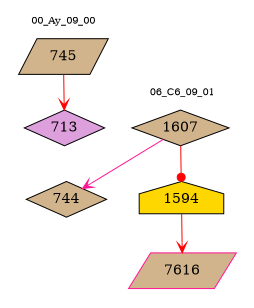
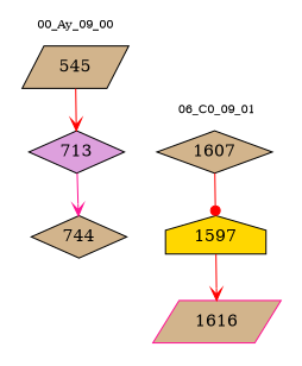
  digraph {
    node [color=black fillcolor=tan shape=diamond style=filled]
    edge [arrowhead=vee color=red]
-   n1 [label=745 shape=parallelogram]
+   n1 [label=545 shape=parallelogram]
    n2 [fillcolor=plum label=713]
    n3 [label=744]
    n4 [label=1607]
-   n5 [fillcolor=gold label=1594 shape=house]
-   n6 [color=deeppink label=7616 shape=parallelogram]
+   n5 [fillcolor=gold label=1597 shape=house]
+   n6 [color=deeppink label=1616 shape=parallelogram]
    subgraph cluster_1 {
      color=white
      fontsize=10
      label="00_Ay_09_00"
      n1
      n2
      n3
    }
    subgraph cluster_2 {
      color=white
      fontsize=10
-     label="06_C6_09_01"
+     label="06_C0_09_01"
      n4
      n5
      n6
    }
    n1 -> n2
-   n4 -> n3 [color=deeppink]
+   n2 -> n3 [color=deeppink]
    n4 -> n5 [arrowhead=dot]
    n5 -> n6
  }
